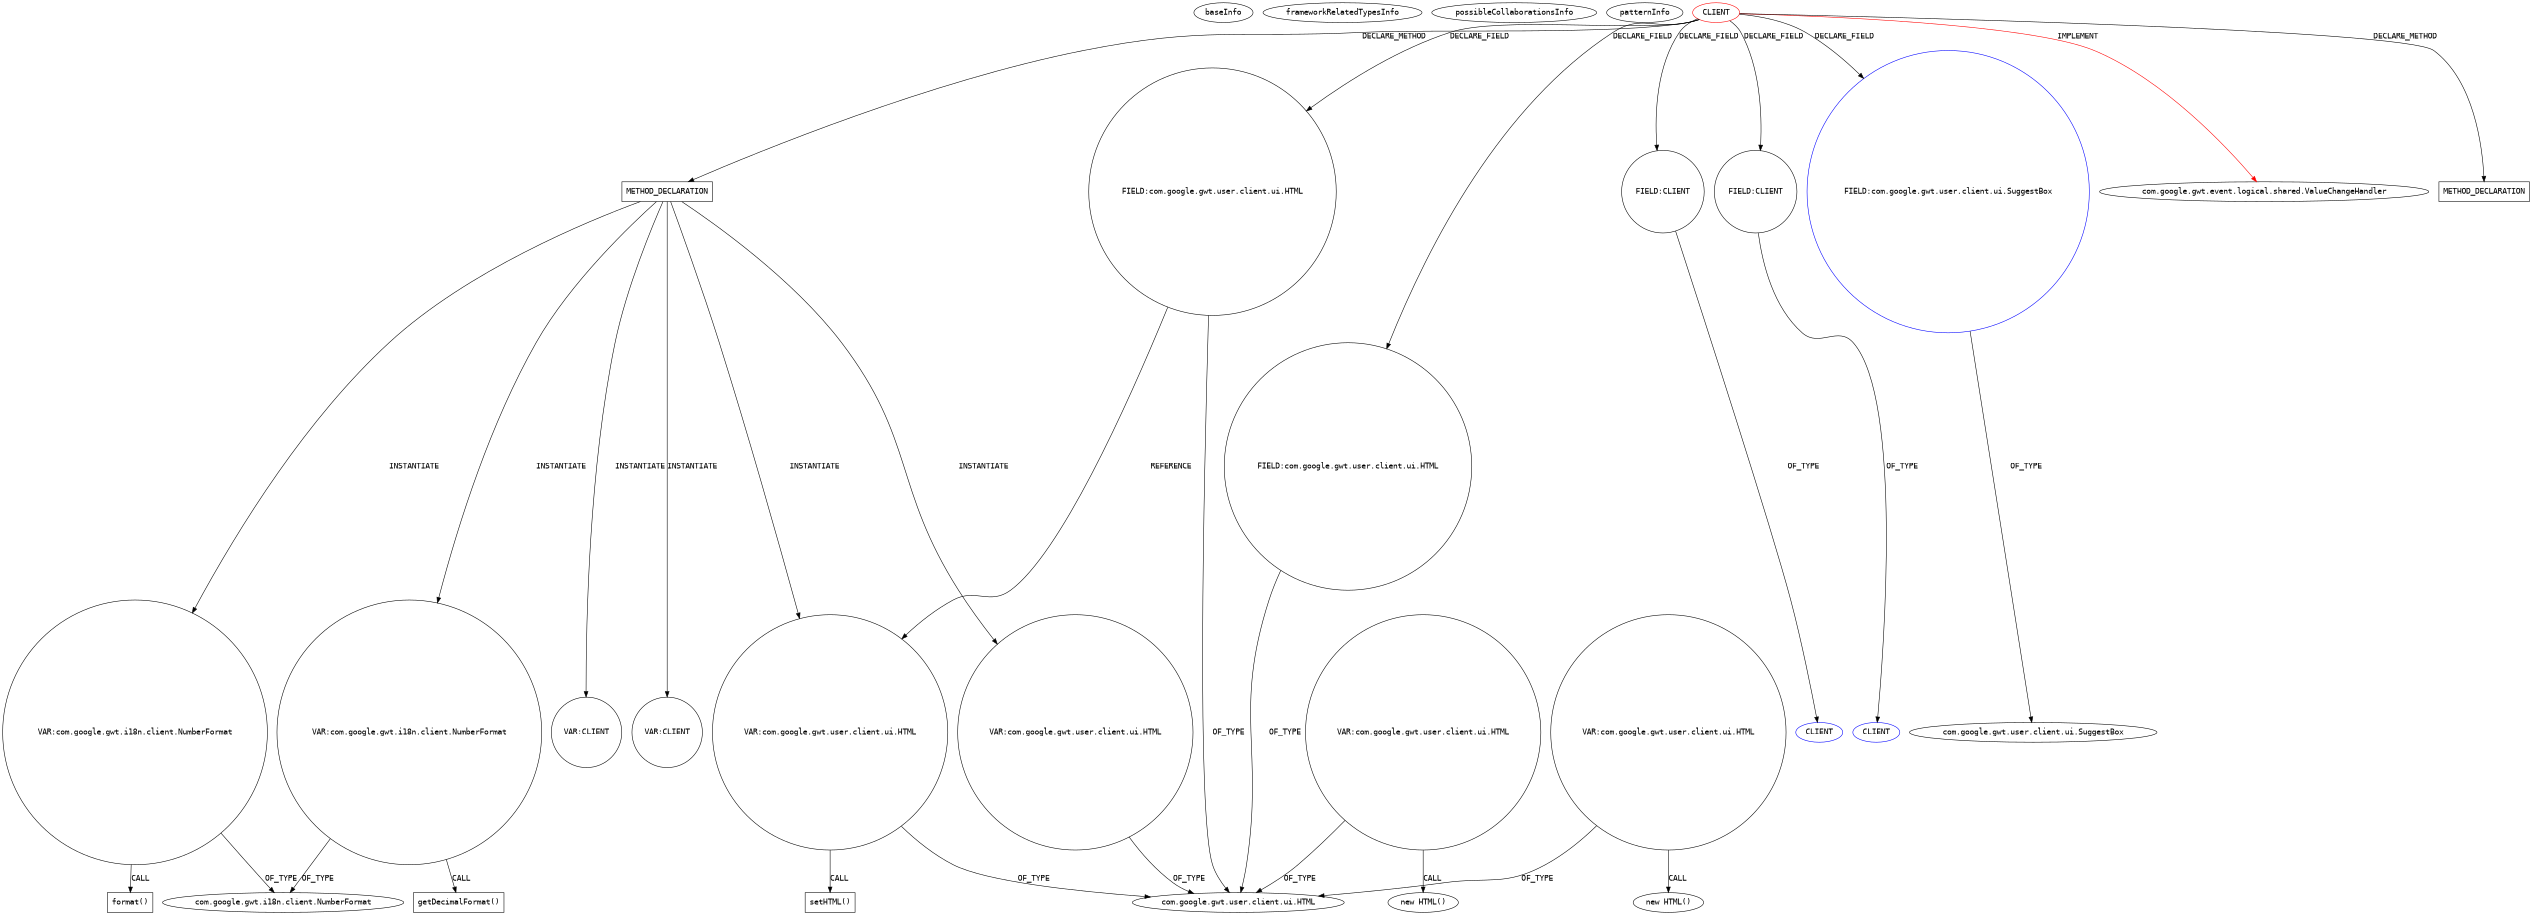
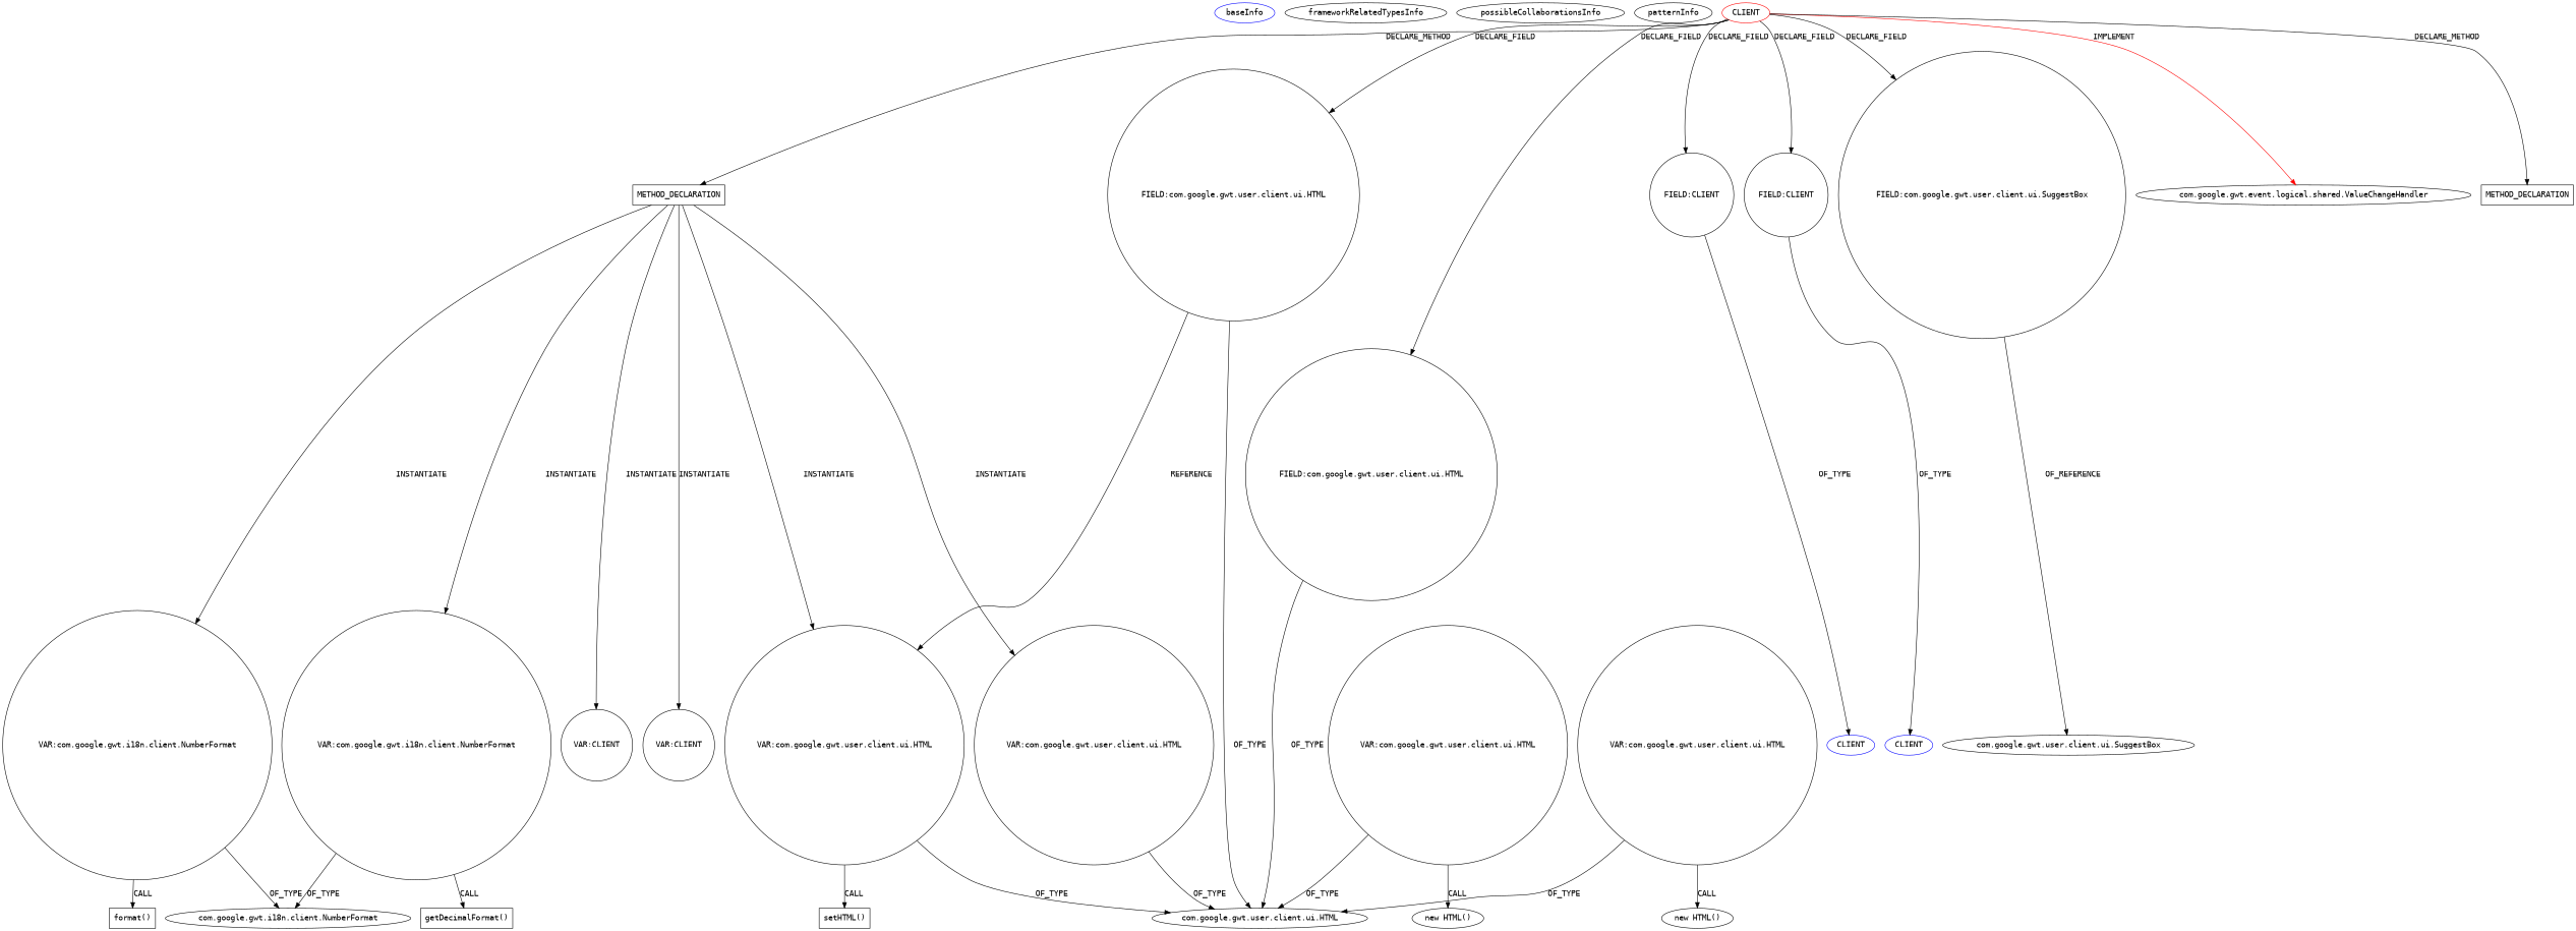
  digraph {
    fontname="DejaVu Sans Mono"
    node [fontname="DejaVu Sans Mono" isFrameworkType=false vertexType=VARIABLE_EXPRESION]
    edge [fontname="DejaVu Sans Mono"]
-   baseInfo [category=pattern graphId=1492 isAnonymous=false possibleRelation=false isFrameworkType="" vertexType=""]
+   baseInfo [category=pattern graphId=1492 isAnonymous=false possibleRelation=false color=blue isFrameworkType="" vertexType=""]
    frameworkRelatedTypesInfo [0="com.google.gwt.event.logical.shared.ValueChangeHandler" isFrameworkType="" vertexType=""]
    possibleCollaborationsInfo [isFrameworkType="" vertexType=""]
    patternInfo [frequency=2.0 patternRootClient=0 isFrameworkType="" vertexType=""]
    n5 [label="com.google.gwt.i18n.client.NumberFormat" vertexType=FRAMEWORK_CLASS_TYPE]
    n6 [label="VAR:com.google.gwt.i18n.client.NumberFormat" shape=circle]
    n7 [label="format()" shape=box vertexType=INSIDE_CALL]
    n8 [label=METHOD_DECLARATION shape=box vertexType=CLIENT_METHOD_DECLARATION]
    n9 [label="VAR:CLIENT" shape=circle]
    n10 [label="VAR:CLIENT" shape=circle]
    n11 [label="VAR:com.google.gwt.user.client.ui.HTML" shape=circle]
    n12 [label="VAR:com.google.gwt.user.client.ui.HTML" shape=circle]
    n13 [label="VAR:com.google.gwt.i18n.client.NumberFormat" shape=circle]
    n14 [label="com.google.gwt.user.client.ui.HTML" vertexType=FRAMEWORK_CLASS_TYPE]
    n15 [label="setHTML()" shape=box vertexType=INSIDE_CALL]
    n16 [label="getDecimalFormat()" shape=box vertexType=INSIDE_CALL]
    n17 [color=red label=CLIENT vertexType=ROOT_CLIENT_CLASS_DECLARATION]
    n18 [label="FIELD:CLIENT" shape=circle vertexType=FIELD_DECLARATION]
    n19 [label="FIELD:CLIENT" shape=circle vertexType=FIELD_DECLARATION]
    n20 [label="FIELD:com.google.gwt.user.client.ui.HTML" shape=circle vertexType=FIELD_DECLARATION]
    n21 [label="FIELD:com.google.gwt.user.client.ui.HTML" shape=circle vertexType=FIELD_DECLARATION]
-   n22 [label="FIELD:com.google.gwt.user.client.ui.SuggestBox" shape=circle vertexType=FIELD_DECLARATION color=blue]
+   n22 [label="FIELD:com.google.gwt.user.client.ui.SuggestBox" shape=circle vertexType=FIELD_DECLARATION]
    n23 [label="com.google.gwt.event.logical.shared.ValueChangeHandler" vertexType=FRAMEWORK_INTERFACE_TYPE]
    n24 [label=METHOD_DECLARATION shape=box vertexType=CLIENT_METHOD_DECLARATION]
    n25 [color=blue label=CLIENT vertexType=REFERENCE_CLIENT_CLASS_DECLARATION]
    n26 [color=blue label=CLIENT vertexType=REFERENCE_CLIENT_CLASS_DECLARATION]
    n27 [label="com.google.gwt.user.client.ui.SuggestBox" vertexType=FRAMEWORK_CLASS_TYPE]
    n28 [label="VAR:com.google.gwt.user.client.ui.HTML" shape=circle]
    n29 [label="new HTML()" vertexType=CONSTRUCTOR_CALL]
    n30 [label="VAR:com.google.gwt.user.client.ui.HTML" shape=circle]
    n31 [label="new HTML()" vertexType=CONSTRUCTOR_CALL]
    n6 -> n5 [label=OF_TYPE]
    n6 -> n7 [label=CALL]
    n8 -> n6 [label=INSTANTIATE]
    n8 -> n9 [label=INSTANTIATE]
    n8 -> n10 [label=INSTANTIATE]
    n8 -> n11 [label=INSTANTIATE]
    n8 -> n12 [label=INSTANTIATE]
    n8 -> n13 [label=INSTANTIATE]
    n11 -> n14 [label=OF_TYPE]
    n11 -> n15 [label=CALL]
    n12 -> n14 [label=OF_TYPE]
    n13 -> n5 [label=OF_TYPE]
    n13 -> n16 [label=CALL]
    n17 -> n8 [label=DECLARE_METHOD]
    n17 -> n18 [label=DECLARE_FIELD]
    n17 -> n19 [label=DECLARE_FIELD]
    n17 -> n20 [label=DECLARE_FIELD]
    n17 -> n21 [label=DECLARE_FIELD]
    n17 -> n22 [label=DECLARE_FIELD]
    n17 -> n23 [color=red label=IMPLEMENT]
    n17 -> n24 [label=DECLARE_METHOD]
    n18 -> n25 [label=OF_TYPE]
    n19 -> n26 [label=OF_TYPE]
    n20 -> n14 [label=OF_TYPE]
    n21 -> n11 [label=REFERENCE]
    n21 -> n14 [label=OF_TYPE]
-   n22 -> n27 [label=OF_TYPE]
+   n22 -> n27 [label=OF_REFERENCE]
    n28 -> n14 [label=OF_TYPE]
    n28 -> n29 [label=CALL]
    n30 -> n14 [label=OF_TYPE]
    n30 -> n31 [label=CALL]
  }
